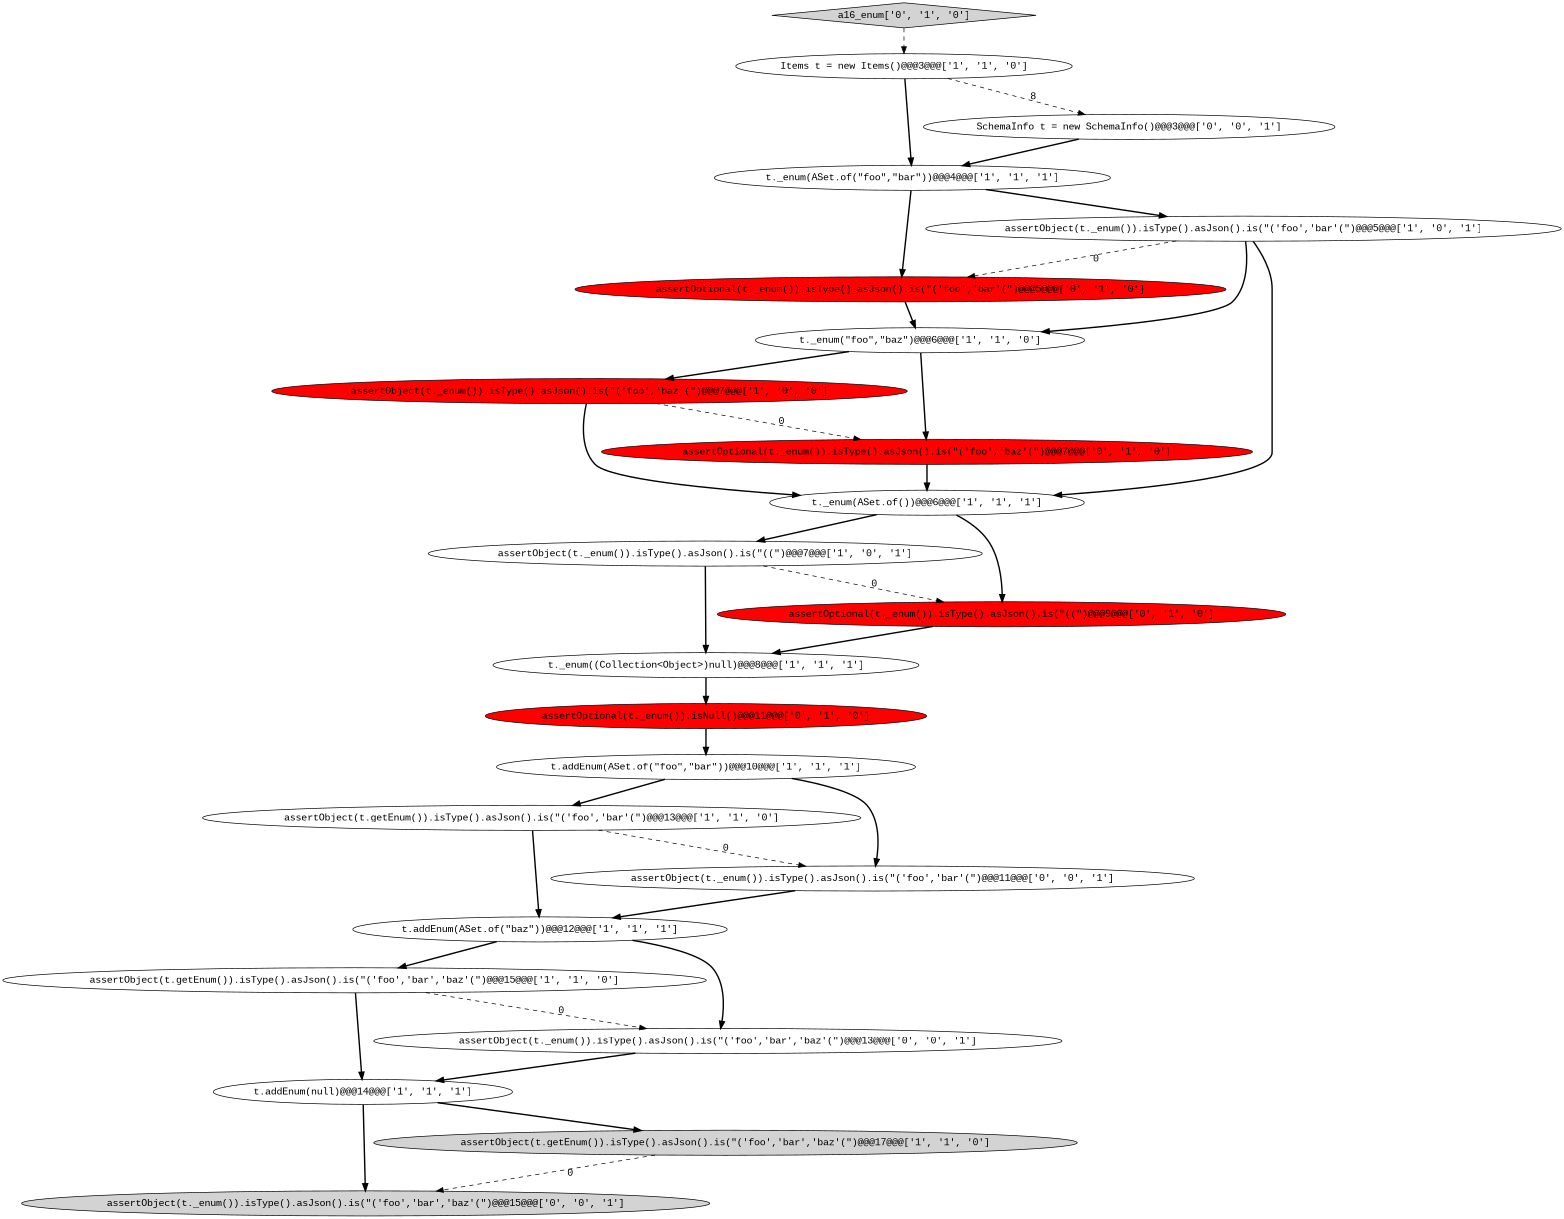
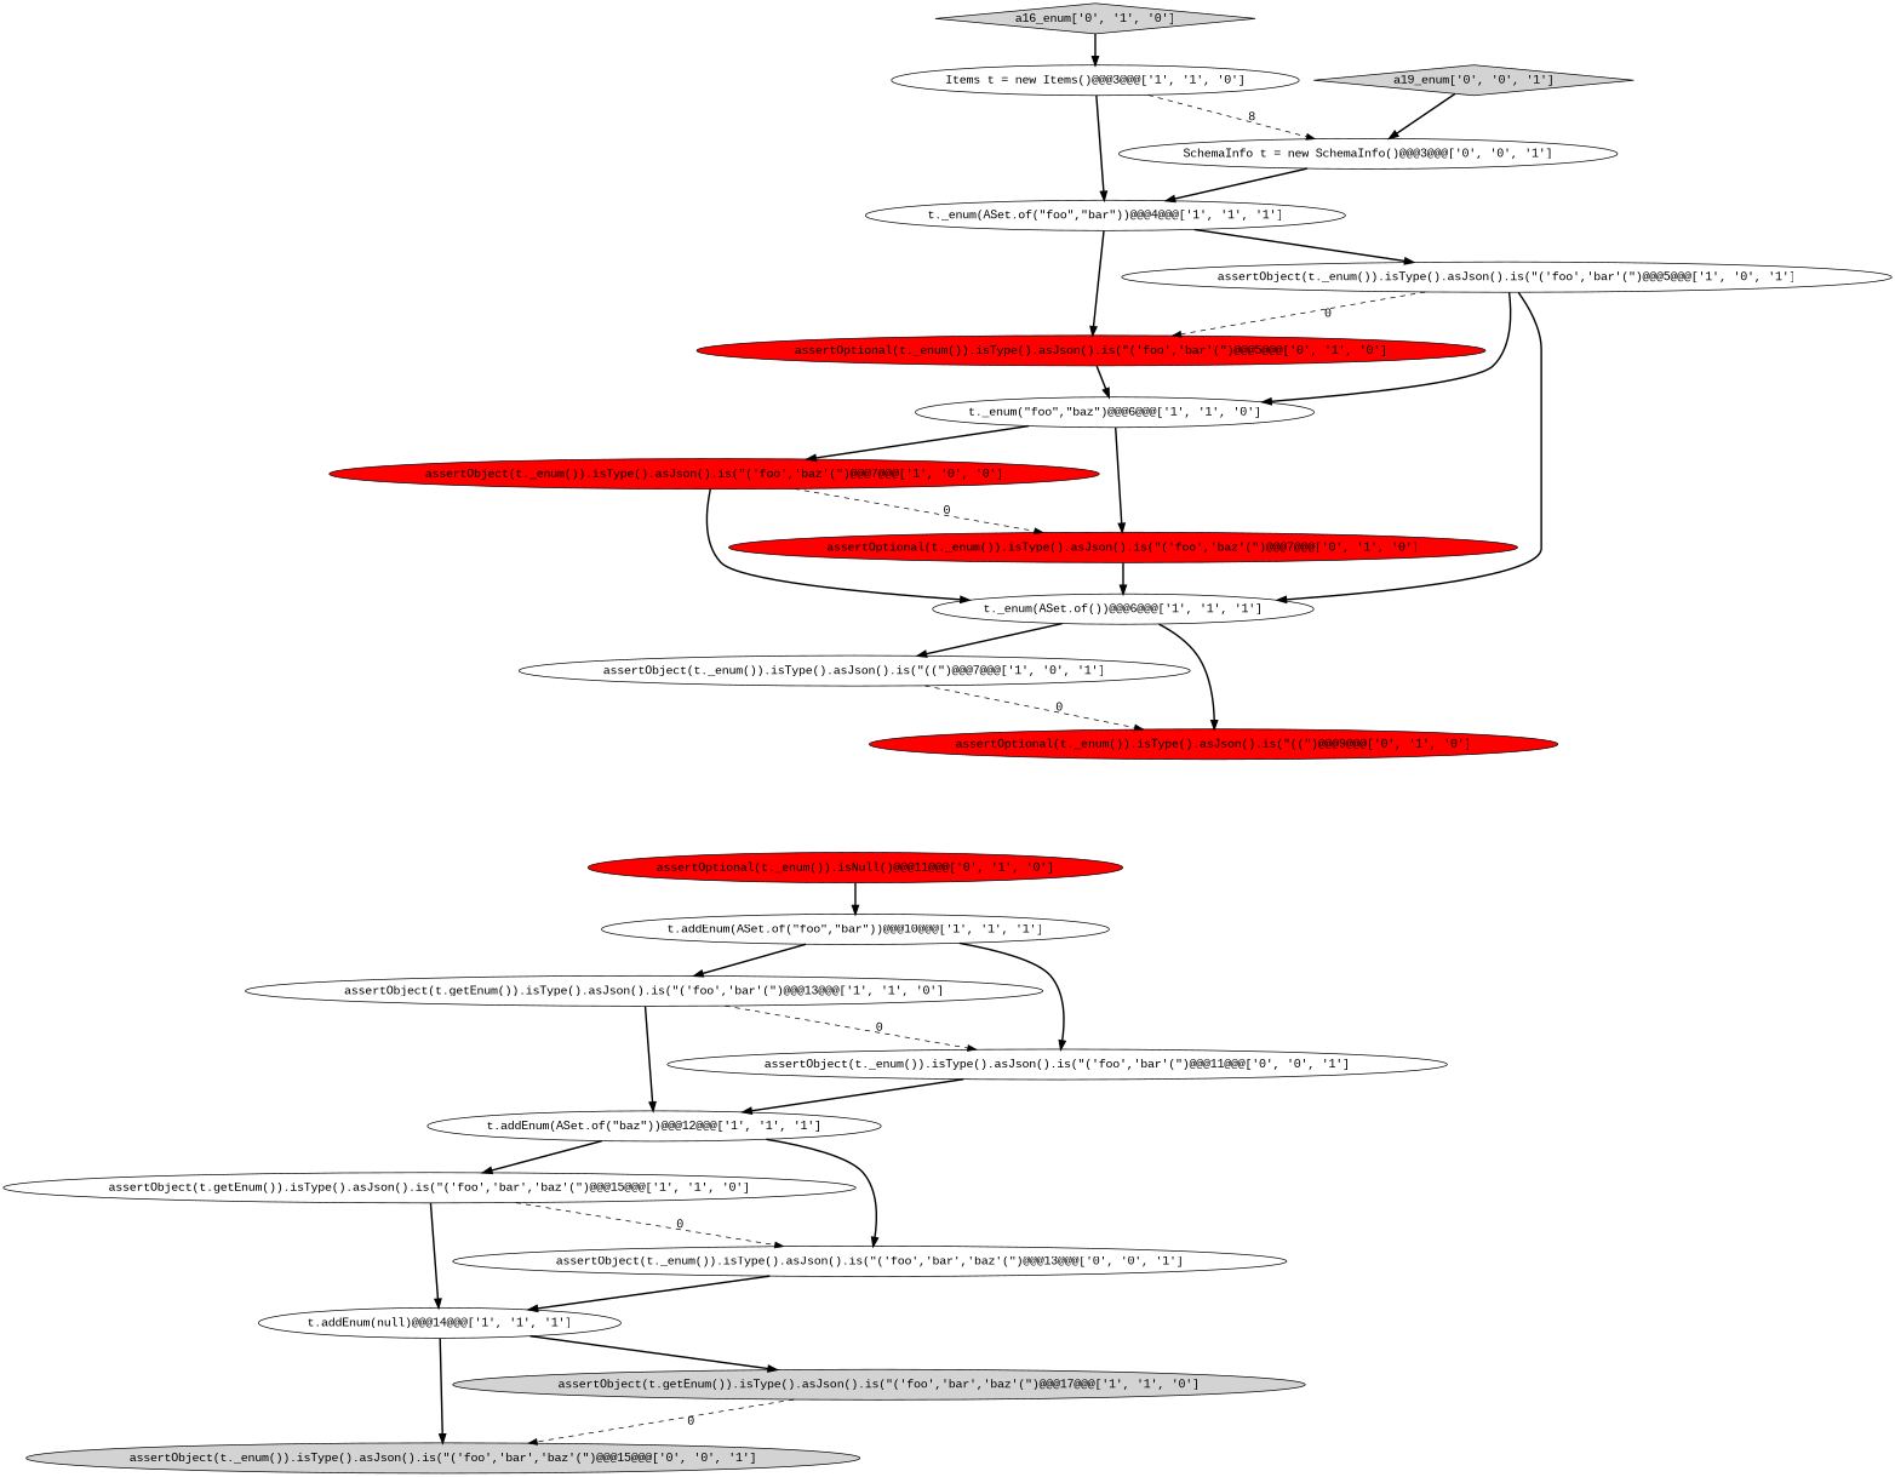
  digraph {
    fontname="Liberation Mono"
    node [fillcolor=white fontname="Liberation Mono" shape=ellipse style=filled]
    edge [fontname="Liberation Mono" style=bold]
    n1 [label="SchemaInfo t = new SchemaInfo()@@@3@@@['0', '0', '1']"]
    n2 [label="t._enum(ASet.of(\"foo\",\"bar\"))@@@4@@@['1', '1', '1']"]
    n3 [fillcolor=red label="assertOptional(t._enum()).isType().asJson().is(\"('foo','bar'(\")@@@5@@@['0', '1', '0']"]
    n4 [label="assertObject(t._enum()).isType().asJson().is(\"('foo','bar'(\")@@@5@@@['1', '0', '1']"]
    n5 [label="t._enum(\"foo\",\"baz\")@@@6@@@['1', '1', '0']"]
    n6 [fillcolor=red label="assertOptional(t._enum()).isType().asJson().is(\"('foo','baz'(\")@@@7@@@['0', '1', '0']"]
    n7 [fillcolor=red label="assertObject(t._enum()).isType().asJson().is(\"('foo','baz'(\")@@@7@@@['1', '0', '0']"]
    n8 [label="t.addEnum(ASet.of(\"foo\",\"bar\"))@@@10@@@['1', '1', '1']"]
    n9 [label="assertObject(t.getEnum()).isType().asJson().is(\"('foo','bar'(\")@@@13@@@['1', '1', '0']"]
    n10 [label="assertObject(t._enum()).isType().asJson().is(\"('foo','bar'(\")@@@11@@@['0', '0', '1']"]
    n11 [label="t.addEnum(ASet.of(\"baz\"))@@@12@@@['1', '1', '1']"]
    n12 [label="t._enum(ASet.of())@@@6@@@['1', '1', '1']"]
    n13 [label="assertObject(t._enum()).isType().asJson().is(\"((\")@@@7@@@['1', '0', '1']"]
    n14 [fillcolor=red label="assertOptional(t._enum()).isType().asJson().is(\"((\")@@@9@@@['0', '1', '0']"]
    n15 [fillcolor=red label="assertOptional(t._enum()).isNull()@@@11@@@['0', '1', '0']"]
    n16 [label="assertObject(t.getEnum()).isType().asJson().is(\"('foo','bar','baz'(\")@@@15@@@['1', '1', '0']"]
    n17 [label="assertObject(t._enum()).isType().asJson().is(\"('foo','bar','baz'(\")@@@13@@@['0', '0', '1']"]
-   n18 [label="t._enum((Collection<Object>)null)@@@8@@@['1', '1', '1']"]
    n19 [label="t.addEnum(null)@@@14@@@['1', '1', '1']"]
    n20 [fillcolor=lightgray label="assertObject(t._enum()).isType().asJson().is(\"('foo','bar','baz'(\")@@@15@@@['0', '0', '1']"]
    n21 [fillcolor=lightgray label="assertObject(t.getEnum()).isType().asJson().is(\"('foo','bar','baz'(\")@@@17@@@['1', '1', '0']"]
    n22 [label="Items t = new Items()@@@3@@@['1', '1', '0']"]
    n23 [fillcolor=lightgray label="a16_enum['0', '1', '0']" shape=diamond]
+   n24 [fillcolor=lightgray label="a19_enum['0', '0', '1']" shape=diamond]
    n1 -> n2
    n2 -> n3
    n2 -> n4
    n3 -> n5
    n4 -> n3 [label=0 style=dashed]
    n4 -> n5
    n4 -> n12
    n5 -> n6
    n5 -> n7
    n6 -> n12
    n7 -> n6 [label=0 style=dashed]
    n7 -> n12
    n8 -> n9
    n8 -> n10
    n9 -> n10 [label=0 style=dashed]
    n9 -> n11
    n10 -> n11
    n11 -> n16
    n11 -> n17
    n12 -> n13
    n12 -> n14
    n13 -> n14 [label=0 style=dashed]
-   n13 -> n18
-   n14 -> n18
    n15 -> n8
    n16 -> n17 [label=0 style=dashed]
    n16 -> n19
    n17 -> n19
-   n18 -> n15
    n19 -> n20
    n19 -> n21
    n21 -> n20 [label=0 style=dashed]
    n22 -> n1 [label=8 style=dashed]
    n22 -> n2
-   n23 -> n22 [style=dashed]
+   n23 -> n22
+   n24 -> n1
  }
